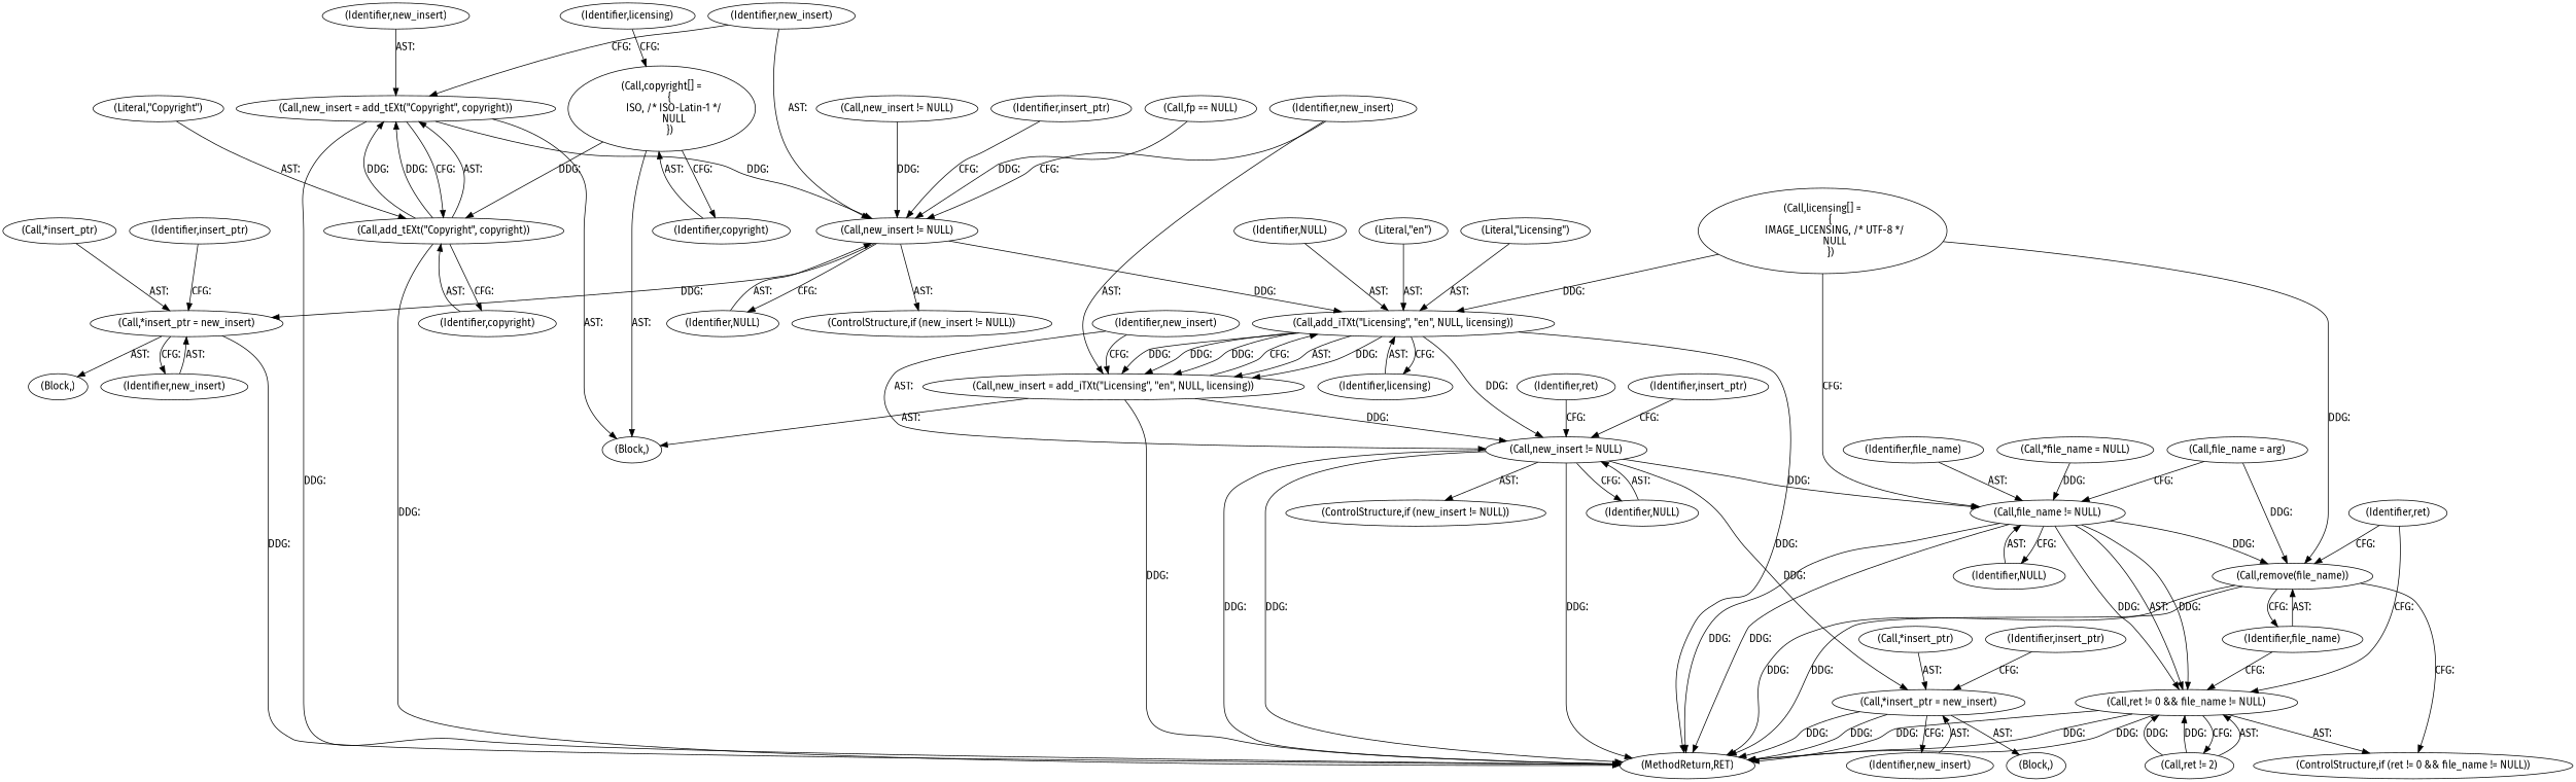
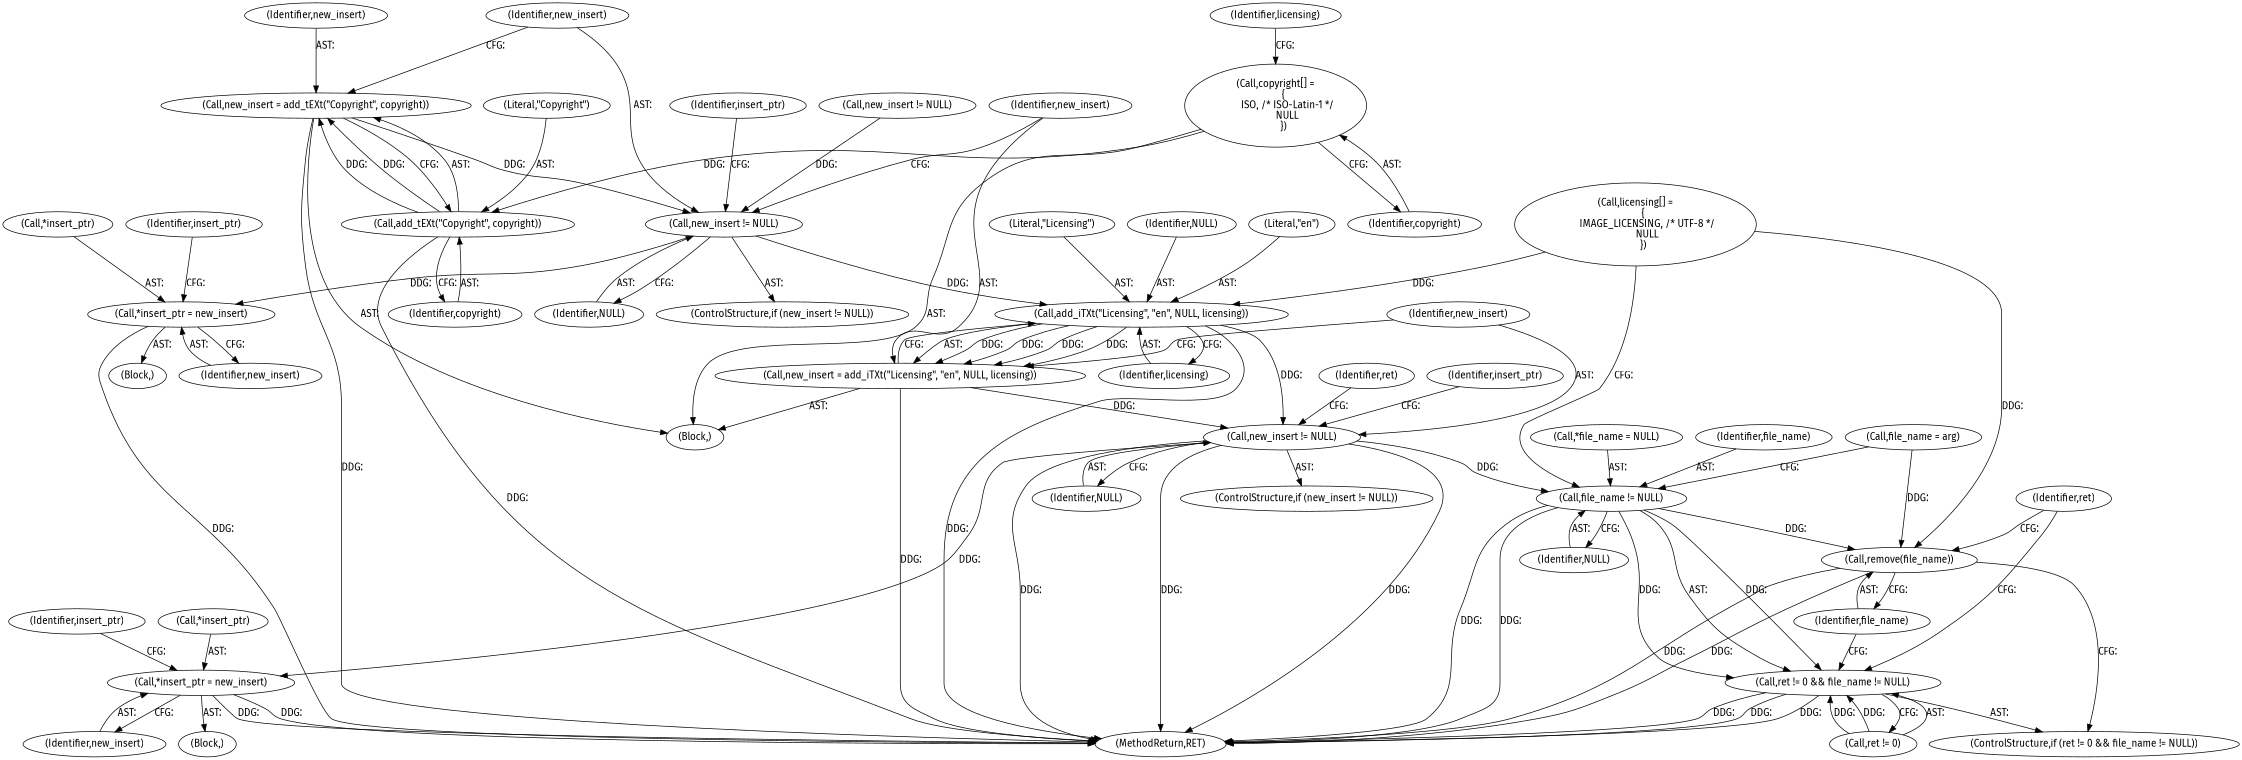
  digraph {
    fontname="Fira Sans"
    node [fontname="Fira Sans"]
    edge [fontname="Fira Sans"]
    n1 [label="(Call,new_insert = add_tEXt(\"Copyright\", copyright))"]
    n2 [label="(Call,add_tEXt(\"Copyright\", copyright))"]
    n3 [label="(Call,new_insert != NULL)"]
    n4 [label="(MethodReturn,RET)"]
    n5 [label="(Block,)"]
    n6 [label="(Identifier,copyright)"]
    n7 [label="(Call,*insert_ptr = new_insert)"]
    n8 [label="(Call,add_iTXt(\"Licensing\", \"en\", NULL, licensing))"]
    n9 [label="(Identifier,NULL)"]
    n10 [label="(ControlStructure,if (new_insert != NULL))"]
    n11 [label="(Call,copyright[] =\n      {\n         ISO, /* ISO-Latin-1 */\n         NULL\n      })"]
    n12 [label="(Identifier,copyright)"]
    n13 [label="(Identifier,new_insert)"]
    n14 [label="(Block,)"]
    n15 [label="(Call,new_insert = add_iTXt(\"Licensing\", \"en\", NULL, licensing))"]
    n16 [label="(Call,new_insert != NULL)"]
    n17 [label="(Identifier,licensing)"]
    n18 [label="(Call,*insert_ptr = new_insert)"]
    n19 [label="(Call,file_name != NULL)"]
    n20 [label="(Identifier,NULL)"]
    n21 [label="(ControlStructure,if (new_insert != NULL))"]
    n22 [label="(Block,)"]
    n23 [label="(Identifier,new_insert)"]
    n24 [label="(Call,ret != 0 && file_name != NULL)"]
    n25 [label="(Call,remove(file_name))"]
    n26 [label="(Identifier,NULL)"]
-   n27 [label="(Call,ret != 2)"]
+   n27 [label="(Call,ret != 0)"]
    n28 [label="(ControlStructure,if (ret != 0 && file_name != NULL))"]
    n29 [label="(Identifier,file_name)"]
    n30 [label="(Call,file_name = arg)"]
    n31 [label="(Identifier,new_insert)"]
    n32 [label="(Identifier,insert_ptr)"]
    n33 [label="(Identifier,file_name)"]
    n34 [label="(Call,*file_name = NULL)"]
    n35 [label="(Identifier,NULL)"]
    n36 [label="(Identifier,ret)"]
    n37 [label="(Identifier,licensing)"]
    n38 [label="(Literal,\"Copyright\")"]
    n39 [label="(Literal,\"en\")"]
    n40 [label="(Identifier,insert_ptr)"]
    n41 [label="(Identifier,insert_ptr)"]
    n42 [label="(Identifier,ret)"]
    n43 [label="(Identifier,insert_ptr)"]
-   n44 [label="(Call,fp == NULL)"]
    n45 [label="(Literal,\"Licensing\")"]
    n46 [label="(Identifier,new_insert)"]
    n47 [label="(Call,*insert_ptr)"]
    n48 [label="(Identifier,new_insert)"]
    n49 [label="(Call,new_insert != NULL)"]
    n50 [label="(Call,licensing[] =\n      {\n         IMAGE_LICENSING, /* UTF-8 */\n         NULL\n      })"]
    n51 [label="(Identifier,new_insert)"]
    n52 [label="(Call,*insert_ptr)"]
    n1 -> n2 [label="CFG: "]
    n1 -> n3 [label="DDG: "]
    n1 -> n4 [label="DDG: "]
    n1 -> n5 [label="AST: "]
    n2 -> n1 [label="AST: "]
    n2 -> n1 [label="DDG: "]
    n2 -> n1 [label="DDG: "]
    n2 -> n4 [label="DDG: "]
    n2 -> n6 [label="CFG: "]
    n3 -> n7 [label="DDG: "]
    n3 -> n8 [label="DDG: "]
    n3 -> n9 [label="CFG: "]
    n3 -> n10 [label="AST: "]
    n6 -> n2 [label="AST: "]
    n7 -> n4 [label="DDG: "]
    n7 -> n13 [label="CFG: "]
    n7 -> n14 [label="AST: "]
    n8 -> n4 [label="DDG: "]
    n8 -> n15 [label="AST: "]
    n8 -> n15 [label="DDG: "]
    n8 -> n15 [label="DDG: "]
    n8 -> n15 [label="DDG: "]
    n8 -> n15 [label="DDG: "]
    n8 -> n16 [label="DDG: "]
    n8 -> n17 [label="CFG: "]
    n9 -> n3 [label="AST: "]
    n11 -> n2 [label="DDG: "]
    n11 -> n5 [label="AST: "]
    n11 -> n12 [label="CFG: "]
    n12 -> n11 [label="AST: "]
    n13 -> n7 [label="AST: "]
    n15 -> n4 [label="DDG: "]
    n15 -> n5 [label="AST: "]
    n15 -> n8 [label="CFG: "]
    n15 -> n16 [label="DDG: "]
    n16 -> n4 [label="DDG: "]
    n16 -> n4 [label="DDG: "]
    n16 -> n4 [label="DDG: "]
    n16 -> n18 [label="DDG: "]
    n16 -> n19 [label="DDG: "]
    n16 -> n20 [label="CFG: "]
    n16 -> n21 [label="AST: "]
    n17 -> n8 [label="AST: "]
    n18 -> n4 [label="DDG: "]
    n18 -> n4 [label="DDG: "]
    n18 -> n22 [label="AST: "]
    n18 -> n23 [label="CFG: "]
    n19 -> n4 [label="DDG: "]
    n19 -> n4 [label="DDG: "]
    n19 -> n24 [label="AST: "]
    n19 -> n24 [label="DDG: "]
    n19 -> n24 [label="DDG: "]
    n19 -> n25 [label="DDG: "]
    n19 -> n26 [label="CFG: "]
    n20 -> n16 [label="AST: "]
    n23 -> n18 [label="AST: "]
    n24 -> n4 [label="DDG: "]
    n24 -> n4 [label="DDG: "]
    n24 -> n4 [label="DDG: "]
    n24 -> n27 [label="CFG: "]
    n24 -> n28 [label="AST: "]
    n25 -> n4 [label="DDG: "]
    n25 -> n4 [label="DDG: "]
    n25 -> n28 [label="CFG: "]
    n25 -> n29 [label="CFG: "]
    n26 -> n19 [label="AST: "]
    n27 -> n24 [label="AST: "]
    n27 -> n24 [label="DDG: "]
    n27 -> n24 [label="DDG: "]
    n29 -> n24 [label="CFG: "]
    n29 -> n25 [label="AST: "]
    n30 -> n19 [label="CFG: "]
    n30 -> n25 [label="DDG: "]
    n31 -> n1 [label="CFG: "]
    n31 -> n3 [label="AST: "]
    n32 -> n3 [label="CFG: "]
    n33 -> n19 [label="AST: "]
-   n34 -> n19 [label="DDG: "]
+   n34 -> n19 [label="AST: "]
    n35 -> n8 [label="AST: "]
    n36 -> n16 [label="CFG: "]
    n37 -> n11 [label="CFG: "]
    n38 -> n2 [label="AST: "]
    n39 -> n8 [label="AST: "]
    n40 -> n16 [label="CFG: "]
    n41 -> n7 [label="CFG: "]
    n42 -> n24 [label="CFG: "]
    n42 -> n25 [label="CFG: "]
    n43 -> n18 [label="CFG: "]
-   n44 -> n3 [label="DDG: "]
    n45 -> n8 [label="AST: "]
    n46 -> n3 [label="CFG: "]
    n46 -> n15 [label="AST: "]
    n47 -> n7 [label="AST: "]
    n48 -> n15 [label="CFG: "]
    n48 -> n16 [label="AST: "]
    n49 -> n3 [label="DDG: "]
    n50 -> n8 [label="DDG: "]
    n50 -> n19 [label="CFG: "]
    n50 -> n25 [label="DDG: "]
    n51 -> n1 [label="AST: "]
    n52 -> n18 [label="AST: "]
  }
